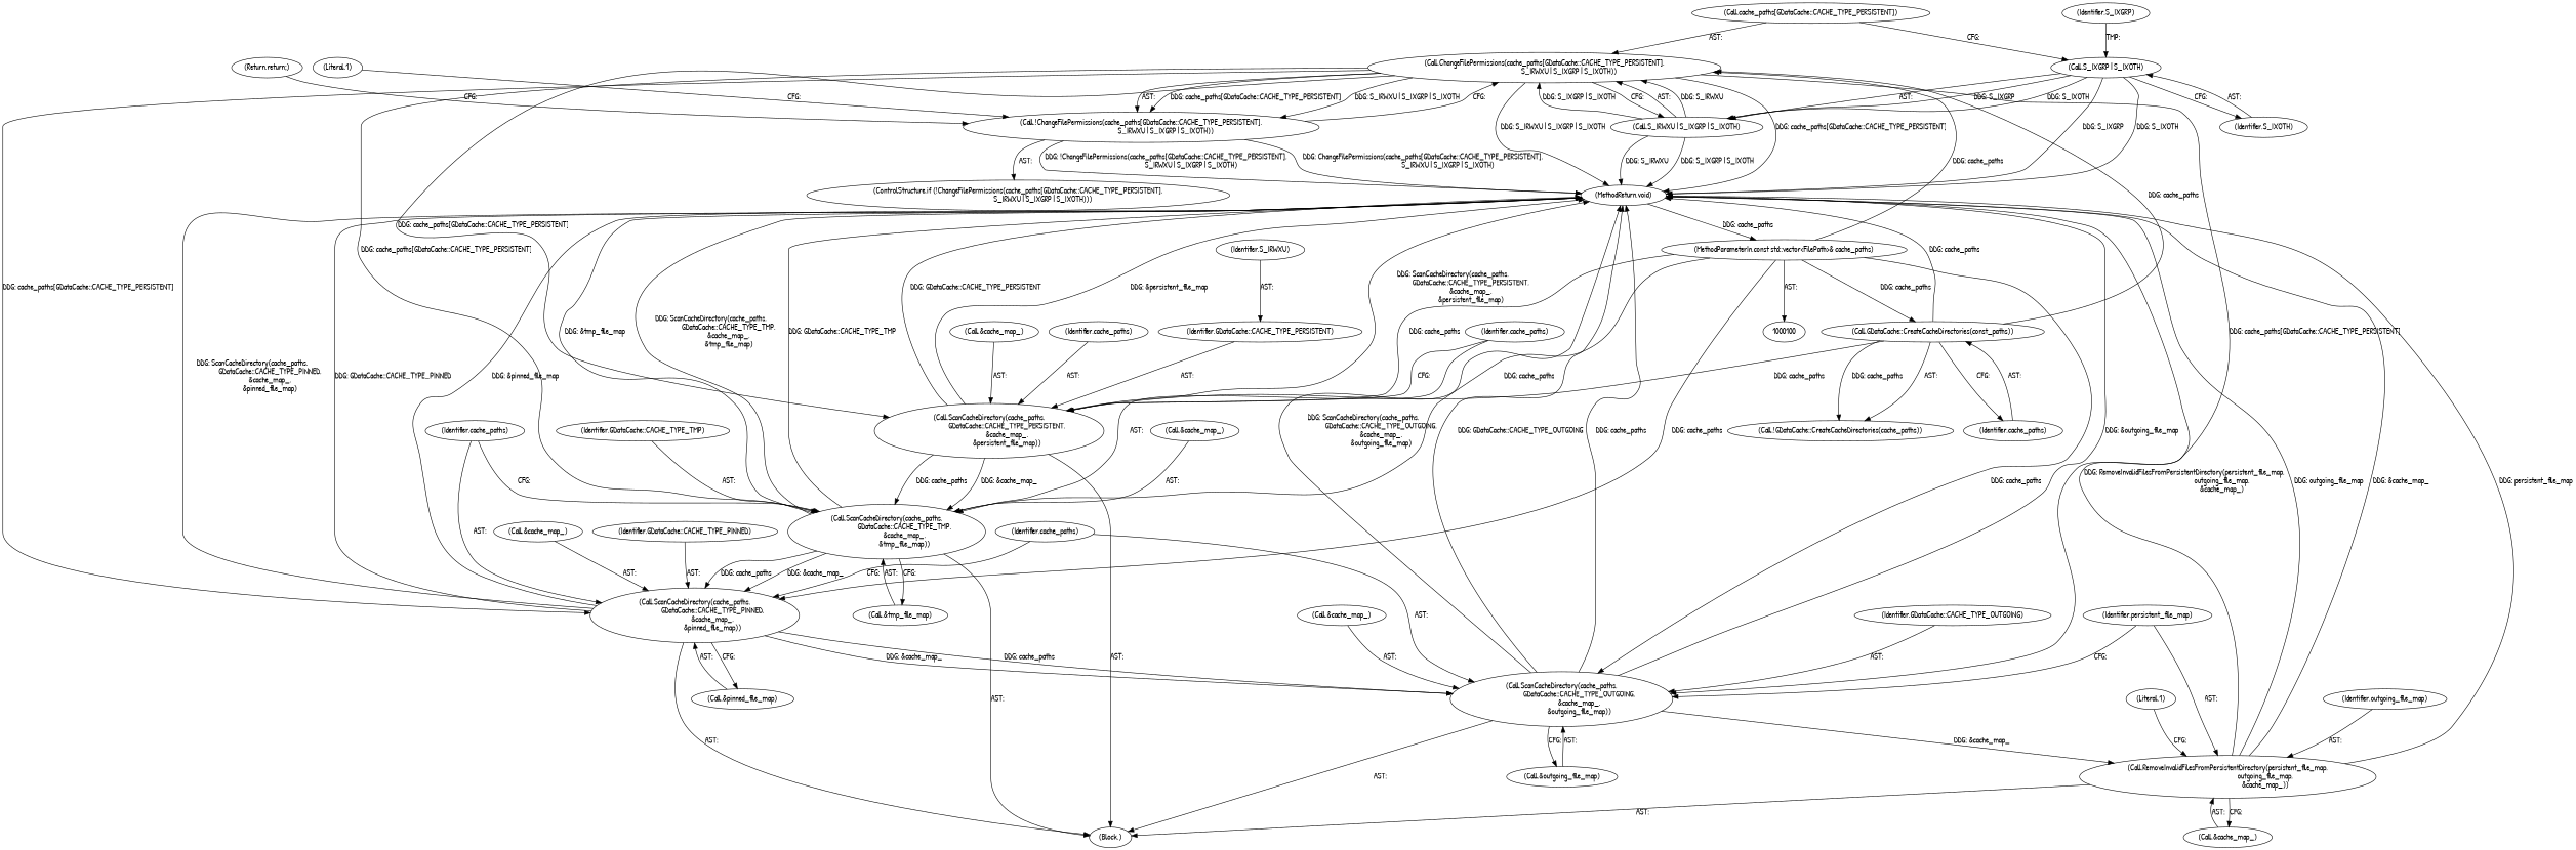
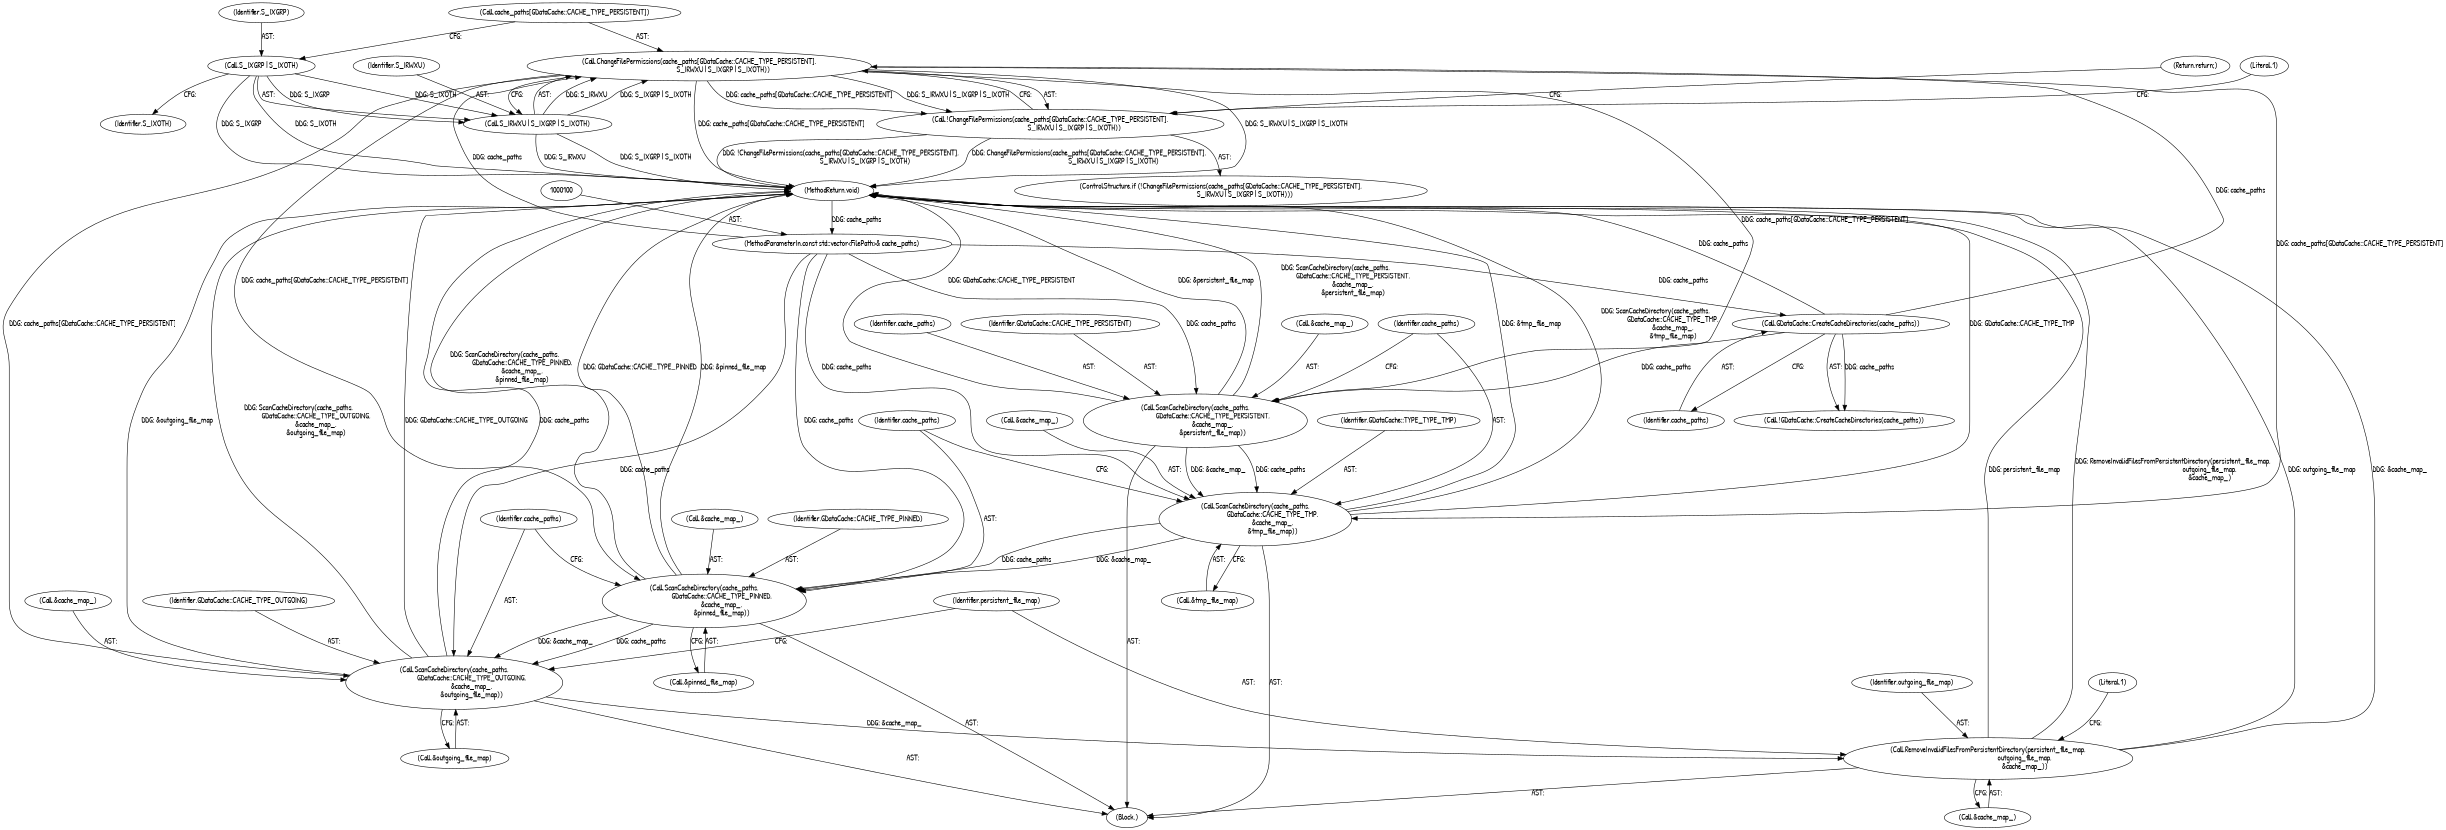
  digraph {
    fontname="Patrick Hand"
    node [fontname="Patrick Hand"]
    edge [fontname="Patrick Hand"]
    n1 [label="(Call,ChangeFilePermissions(cache_paths[GDataCache::CACHE_TYPE_PERSISTENT],\n                             S_IRWXU | S_IXGRP | S_IXOTH))"]
    n2 [label="(Call,S_IRWXU | S_IXGRP | S_IXOTH)"]
    n3 [label="(Call,!ChangeFilePermissions(cache_paths[GDataCache::CACHE_TYPE_PERSISTENT],\n                             S_IRWXU | S_IXGRP | S_IXOTH))"]
    n4 [label="(Call,ScanCacheDirectory(cache_paths,\n                     GDataCache::CACHE_TYPE_PERSISTENT,\n                     &cache_map_,\n                     &persistent_file_map))"]
    n5 [label="(Call,ScanCacheDirectory(cache_paths,\n                     GDataCache::CACHE_TYPE_TMP,\n                     &cache_map_,\n                     &tmp_file_map))"]
    n6 [label="(Call,ScanCacheDirectory(cache_paths,\n                     GDataCache::CACHE_TYPE_PINNED,\n                     &cache_map_,\n                     &pinned_file_map))"]
    n7 [label="(Call,ScanCacheDirectory(cache_paths,\n                     GDataCache::CACHE_TYPE_OUTGOING,\n                     &cache_map_,\n                     &outgoing_file_map))"]
    n8 [label="(MethodReturn,void)"]
    n9 [label="(ControlStructure,if (!ChangeFilePermissions(cache_paths[GDataCache::CACHE_TYPE_PERSISTENT],\n                             S_IRWXU | S_IXGRP | S_IXOTH)))"]
    n10 [label="(Block,)"]
    n11 [label="(Call,&tmp_file_map)"]
    n12 [label="(Call,&pinned_file_map)"]
    n13 [label="(Call,RemoveInvalidFilesFromPersistentDirectory(persistent_file_map,\n                                            outgoing_file_map,\n                                            &cache_map_))"]
    n14 [label="(Call,&outgoing_file_map)"]
    n15 [label="(MethodParameterIn,const std::vector<FilePath>& cache_paths)"]
-   n16 [label="(Call,GDataCache::CreateCacheDirectories(const_paths))"]
+   n16 [label="(Call,GDataCache::CreateCacheDirectories(cache_paths))"]
    n17 [label="(Identifier,cache_paths)"]
    n18 [label="(Call,!GDataCache::CreateCacheDirectories(cache_paths))"]
    1000100
    n20 [label="(Call,S_IXGRP | S_IXOTH)"]
    n21 [label="(Identifier,S_IXOTH)"]
    n22 [label="(Call,&cache_map_)"]
    n23 [label="(Call,&cache_map_)"]
    n24 [label="(Identifier,S_IRWXU)"]
    n25 [label="(Identifier,S_IXGRP)"]
    n26 [label="(Call,cache_paths[GDataCache::CACHE_TYPE_PERSISTENT])"]
    n27 [label="(Return,return;)"]
    n28 [label="(Identifier,cache_paths)"]
    n29 [label="(Call,&cache_map_)"]
    n30 [label="(Identifier,cache_paths)"]
    n31 [label="(Identifier,GDataCache::CACHE_TYPE_PERSISTENT)"]
    n32 [label="(Call,&cache_map_)"]
    n33 [label="(Identifier,outgoing_file_map)"]
-   n34 [label="(Identifier,GDataCache::CACHE_TYPE_TMP)"]
+   n34 [label="(Identifier,GDataCache::TYPE_TYPE_TMP)"]
    n35 [label="(Identifier,cache_paths)"]
    n36 [label="(Literal,1)"]
    n37 [label="(Identifier,GDataCache::CACHE_TYPE_OUTGOING)"]
    n38 [label="(Identifier,persistent_file_map)"]
    n39 [label="(Call,&cache_map_)"]
    n40 [label="(Identifier,GDataCache::CACHE_TYPE_PINNED)"]
    n41 [label="(Literal,1)"]
    n42 [label="(Identifier,cache_paths)"]
    n1 -> n2 [label="CFG: "]
    n1 -> n3 [label="AST: "]
    n1 -> n3 [label="DDG: cache_paths[GDataCache::CACHE_TYPE_PERSISTENT]"]
    n1 -> n3 [label="DDG: S_IRWXU | S_IXGRP | S_IXOTH"]
    n1 -> n4 [label="DDG: cache_paths[GDataCache::CACHE_TYPE_PERSISTENT]"]
    n1 -> n5 [label="DDG: cache_paths[GDataCache::CACHE_TYPE_PERSISTENT]"]
    n1 -> n6 [label="DDG: cache_paths[GDataCache::CACHE_TYPE_PERSISTENT]"]
    n1 -> n7 [label="DDG: cache_paths[GDataCache::CACHE_TYPE_PERSISTENT]"]
    n1 -> n8 [label="DDG: S_IRWXU | S_IXGRP | S_IXOTH"]
    n1 -> n8 [label="DDG: cache_paths[GDataCache::CACHE_TYPE_PERSISTENT]"]
    n2 -> n1 [label="AST: "]
    n2 -> n1 [label="DDG: S_IRWXU"]
    n2 -> n1 [label="DDG: S_IXGRP | S_IXOTH"]
    n2 -> n8 [label="DDG: S_IXGRP | S_IXOTH"]
    n2 -> n8 [label="DDG: S_IRWXU"]
    n3 -> n1 [label="CFG: "]
    n3 -> n8 [label="DDG: ChangeFilePermissions(cache_paths[GDataCache::CACHE_TYPE_PERSISTENT],\n                             S_IRWXU | S_IXGRP | S_IXOTH)"]
    n3 -> n8 [label="DDG: !ChangeFilePermissions(cache_paths[GDataCache::CACHE_TYPE_PERSISTENT],\n                             S_IRWXU | S_IXGRP | S_IXOTH)"]
    n3 -> n9 [label="AST: "]
    n4 -> n5 [label="DDG: cache_paths"]
    n4 -> n5 [label="DDG: &cache_map_"]
    n4 -> n8 [label="DDG: &persistent_file_map"]
    n4 -> n8 [label="DDG: ScanCacheDirectory(cache_paths,\n                     GDataCache::CACHE_TYPE_PERSISTENT,\n                     &cache_map_,\n                     &persistent_file_map)"]
    n4 -> n8 [label="DDG: GDataCache::CACHE_TYPE_PERSISTENT"]
    n4 -> n10 [label="AST: "]
    n5 -> n6 [label="DDG: cache_paths"]
    n5 -> n6 [label="DDG: &cache_map_"]
    n5 -> n8 [label="DDG: &tmp_file_map"]
    n5 -> n8 [label="DDG: ScanCacheDirectory(cache_paths,\n                     GDataCache::CACHE_TYPE_TMP,\n                     &cache_map_,\n                     &tmp_file_map)"]
    n5 -> n8 [label="DDG: GDataCache::CACHE_TYPE_TMP"]
    n5 -> n10 [label="AST: "]
    n5 -> n11 [label="CFG: "]
    n6 -> n7 [label="DDG: cache_paths"]
    n6 -> n7 [label="DDG: &cache_map_"]
    n6 -> n8 [label="DDG: &pinned_file_map"]
    n6 -> n8 [label="DDG: ScanCacheDirectory(cache_paths,\n                     GDataCache::CACHE_TYPE_PINNED,\n                     &cache_map_,\n                     &pinned_file_map)"]
    n6 -> n8 [label="DDG: GDataCache::CACHE_TYPE_PINNED"]
    n6 -> n10 [label="AST: "]
    n6 -> n12 [label="CFG: "]
    n7 -> n8 [label="DDG: ScanCacheDirectory(cache_paths,\n                     GDataCache::CACHE_TYPE_OUTGOING,\n                     &cache_map_,\n                     &outgoing_file_map)"]
    n7 -> n8 [label="DDG: GDataCache::CACHE_TYPE_OUTGOING"]
    n7 -> n8 [label="DDG: cache_paths"]
    n7 -> n8 [label="DDG: &outgoing_file_map"]
    n7 -> n10 [label="AST: "]
    n7 -> n13 [label="DDG: &cache_map_"]
    n7 -> n14 [label="CFG: "]
    n8 -> n15 [label="DDG: cache_paths"]
    n11 -> n5 [label="AST: "]
    n12 -> n6 [label="AST: "]
    n13 -> n8 [label="DDG: outgoing_file_map"]
    n13 -> n8 [label="DDG: &cache_map_"]
    n13 -> n8 [label="DDG: persistent_file_map"]
    n13 -> n8 [label="DDG: RemoveInvalidFilesFromPersistentDirectory(persistent_file_map,\n                                            outgoing_file_map,\n                                            &cache_map_)"]
    n13 -> n10 [label="AST: "]
    n13 -> n22 [label="CFG: "]
    n14 -> n7 [label="AST: "]
    n15 -> n1 [label="DDG: cache_paths"]
    n15 -> n4 [label="DDG: cache_paths"]
    n15 -> n5 [label="DDG: cache_paths"]
    n15 -> n6 [label="DDG: cache_paths"]
    n15 -> n7 [label="DDG: cache_paths"]
    n15 -> n16 [label="DDG: cache_paths"]
-   n15 -> 1000100 [label="AST: "]
+   1000100 -> n15 [label="AST: "]
    n16 -> n1 [label="DDG: cache_paths"]
    n16 -> n4 [label="DDG: cache_paths"]
    n16 -> n8 [label="DDG: cache_paths"]
    n16 -> n17 [label="CFG: "]
    n16 -> n18 [label="AST: "]
    n16 -> n18 [label="DDG: cache_paths"]
    n17 -> n16 [label="AST: "]
    n20 -> n2 [label="AST: "]
    n20 -> n2 [label="DDG: S_IXGRP"]
    n20 -> n2 [label="DDG: S_IXOTH"]
    n20 -> n8 [label="DDG: S_IXOTH"]
    n20 -> n8 [label="DDG: S_IXGRP"]
    n20 -> n21 [label="CFG: "]
-   n21 -> n20 [label="AST: "]
    n22 -> n13 [label="AST: "]
    n23 -> n4 [label="AST: "]
-   n24 -> n31 [label="AST: "]
-   n25 -> n20 [label="TMP: "]
+   n24 -> n2 [label="AST: "]
+   n25 -> n20 [label="AST: "]
    n26 -> n1 [label="AST: "]
    n26 -> n20 [label="CFG: "]
    n27 -> n3 [label="CFG: "]
    n28 -> n4 [label="AST: "]
    n29 -> n6 [label="AST: "]
    n30 -> n6 [label="CFG: "]
    n30 -> n7 [label="AST: "]
    n31 -> n4 [label="AST: "]
    n32 -> n5 [label="AST: "]
    n33 -> n13 [label="AST: "]
    n34 -> n5 [label="AST: "]
    n35 -> n5 [label="CFG: "]
    n35 -> n6 [label="AST: "]
    n36 -> n3 [label="CFG: "]
    n37 -> n7 [label="AST: "]
    n38 -> n7 [label="CFG: "]
    n38 -> n13 [label="AST: "]
    n39 -> n7 [label="AST: "]
    n40 -> n6 [label="AST: "]
    n41 -> n13 [label="CFG: "]
    n42 -> n4 [label="CFG: "]
    n42 -> n5 [label="AST: "]
  }
